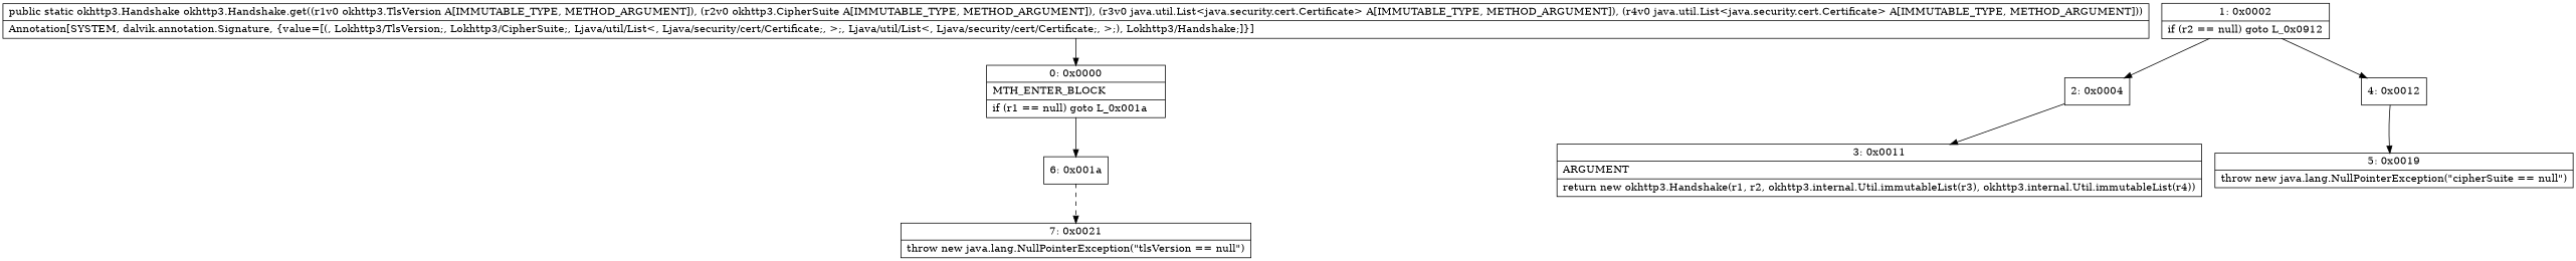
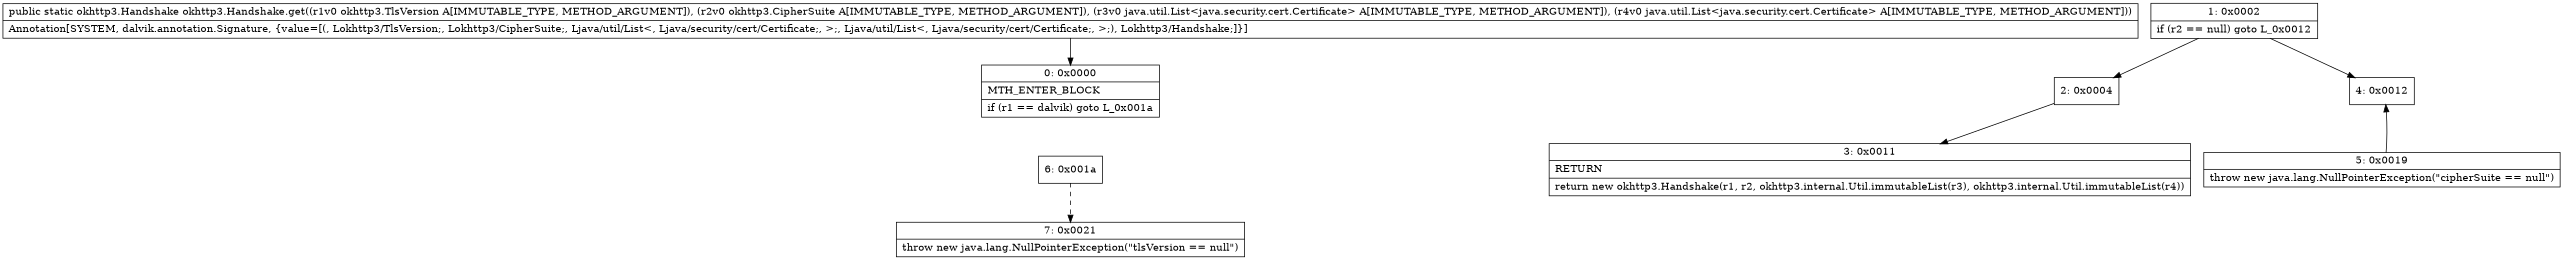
  digraph {
    node [shape=record]
-   n1 [label="{0\:\ 0x0000|MTH_ENTER_BLOCK\l|if (r1 == null) goto L_0x001a\l}"]
+   n1 [label="{0\:\ 0x0000|MTH_ENTER_BLOCK\l|if (r1 == dalvik) goto L_0x001a\l}"]
    n2 [label="{6\:\ 0x001a}"]
-   n3 [label="{1\:\ 0x0002|if (r2 == null) goto L_0x0912\l}"]
+   n3 [label="{1\:\ 0x0002|if (r2 == null) goto L_0x0012\l}"]
    n4 [label="{2\:\ 0x0004}"]
    n5 [label="{4\:\ 0x0012}"]
    n6 [label="{7\:\ 0x0021|throw new java.lang.NullPointerException(\"tlsVersion == null\")\l}"]
-   n7 [label="{3\:\ 0x0011|ARGUMENT\l|return new okhttp3.Handshake(r1, r2, okhttp3.internal.Util.immutableList(r3), okhttp3.internal.Util.immutableList(r4))\l}"]
+   n7 [label="{3\:\ 0x0011|RETURN\l|return new okhttp3.Handshake(r1, r2, okhttp3.internal.Util.immutableList(r3), okhttp3.internal.Util.immutableList(r4))\l}"]
    n8 [label="{5\:\ 0x0019|throw new java.lang.NullPointerException(\"cipherSuite == null\")\l}"]
    n9 [label="{public static okhttp3.Handshake okhttp3.Handshake.get((r1v0 okhttp3.TlsVersion A[IMMUTABLE_TYPE, METHOD_ARGUMENT]), (r2v0 okhttp3.CipherSuite A[IMMUTABLE_TYPE, METHOD_ARGUMENT]), (r3v0 java.util.List\<java.security.cert.Certificate\> A[IMMUTABLE_TYPE, METHOD_ARGUMENT]), (r4v0 java.util.List\<java.security.cert.Certificate\> A[IMMUTABLE_TYPE, METHOD_ARGUMENT]))  | Annotation[SYSTEM, dalvik.annotation.Signature, \{value=[(, Lokhttp3\/TlsVersion;, Lokhttp3\/CipherSuite;, Ljava\/util\/List\<, Ljava\/security\/cert\/Certificate;, \>;, Ljava\/util\/List\<, Ljava\/security\/cert\/Certificate;, \>;), Lokhttp3\/Handshake;]\}]\l}"]
-   n1 -> n2
    n2 -> n6 [style=dashed]
    n3 -> n4 [style=solid]
    n3 -> n5
    n4 -> n7
-   n5 -> n8
+   n8 -> n5
    n9 -> n1
  }
